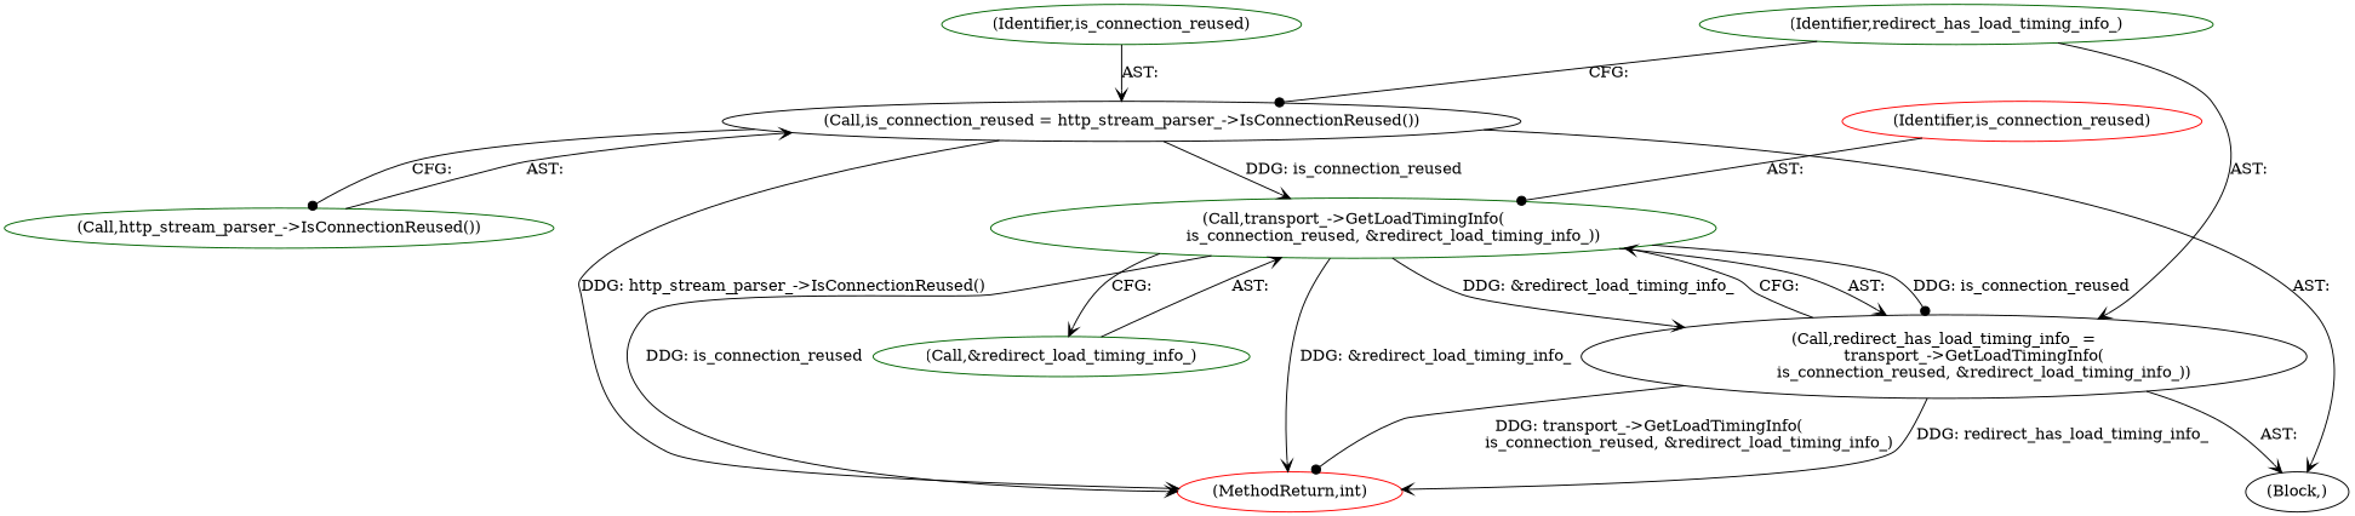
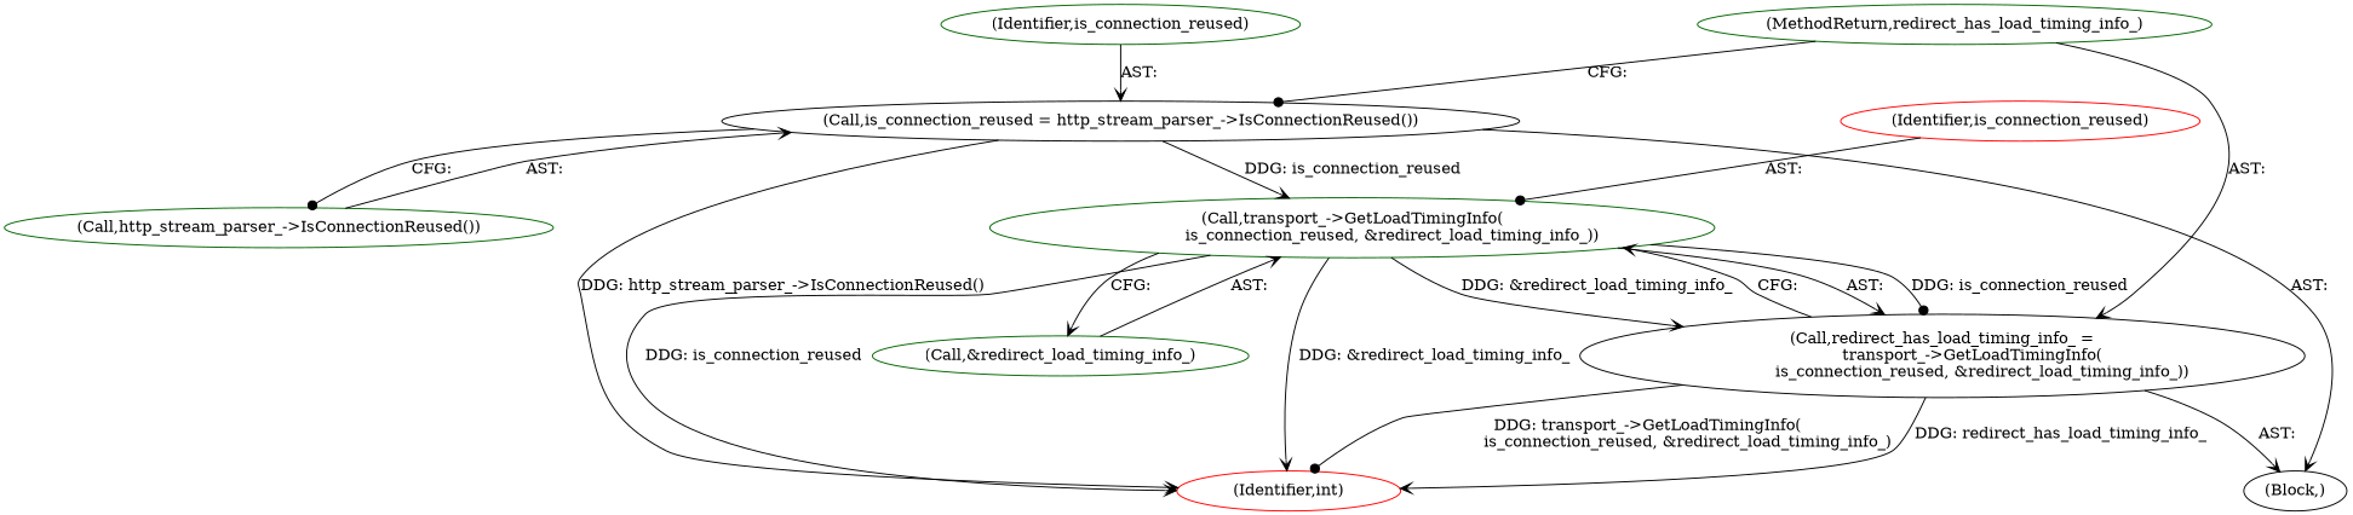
  digraph {
    node [color=darkgreen]
    edge [arrowhead=vee]
    n1 [color=black label="(Call,is_connection_reused = http_stream_parser_->IsConnectionReused())"]
    n2 [label="(Call,transport_->GetLoadTimingInfo(\n                is_connection_reused, &redirect_load_timing_info_))"]
    n3 [label="(Call,http_stream_parser_->IsConnectionReused())"]
    n4 [color=black label="(Block,)"]
-   n5 [color=red label="(MethodReturn,int)"]
+   n5 [color=red label="(Identifier,int)"]
    n6 [color=black label="(Call,redirect_has_load_timing_info_ =\n            transport_->GetLoadTimingInfo(\n                is_connection_reused, &redirect_load_timing_info_))"]
    n7 [label="(Call,&redirect_load_timing_info_)"]
-   n8 [label="(Identifier,redirect_has_load_timing_info_)"]
+   n8 [label="(MethodReturn,redirect_has_load_timing_info_)"]
    n9 [color=red label="(Identifier,is_connection_reused)"]
    n10 [label="(Identifier,is_connection_reused)"]
    n1 -> n2 [label="DDG: is_connection_reused"]
    n1 -> n3 [arrowhead=dot label="CFG: "]
    n1 -> n4 [label="AST: "]
    n1 -> n5 [label="DDG: http_stream_parser_->IsConnectionReused()"]
    n2 -> n5 [label="DDG: is_connection_reused"]
    n2 -> n5 [label="DDG: &redirect_load_timing_info_"]
    n2 -> n6 [label="AST: "]
    n2 -> n6 [arrowhead=dot label="DDG: is_connection_reused"]
    n2 -> n6 [label="DDG: &redirect_load_timing_info_"]
    n2 -> n7 [label="CFG: "]
    n3 -> n1 [label="AST: "]
    n6 -> n2 [label="CFG: "]
    n6 -> n4 [label="AST: "]
    n6 -> n5 [arrowhead=dot label="DDG: transport_->GetLoadTimingInfo(\n                is_connection_reused, &redirect_load_timing_info_)"]
    n6 -> n5 [label="DDG: redirect_has_load_timing_info_"]
    n7 -> n2 [label="AST: "]
    n8 -> n1 [arrowhead=dot label="CFG: "]
    n8 -> n6 [label="AST: "]
    n9 -> n2 [arrowhead=dot label="AST: "]
    n10 -> n1 [label="AST: "]
  }
